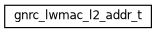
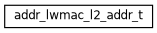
  digraph {
    rankdir=LR
-   n1 [color=black fillcolor=white fontname=Helvetica fontsize=10 height=0.2 label=gnrc_lwmac_l2_addr_t shape=record style=filled width=0.4]
+   n1 [color=black fillcolor=white fontname=Helvetica fontsize=10 height=0.2 label=addr_lwmac_l2_addr_t shape=record style=filled width=0.4]
  }
